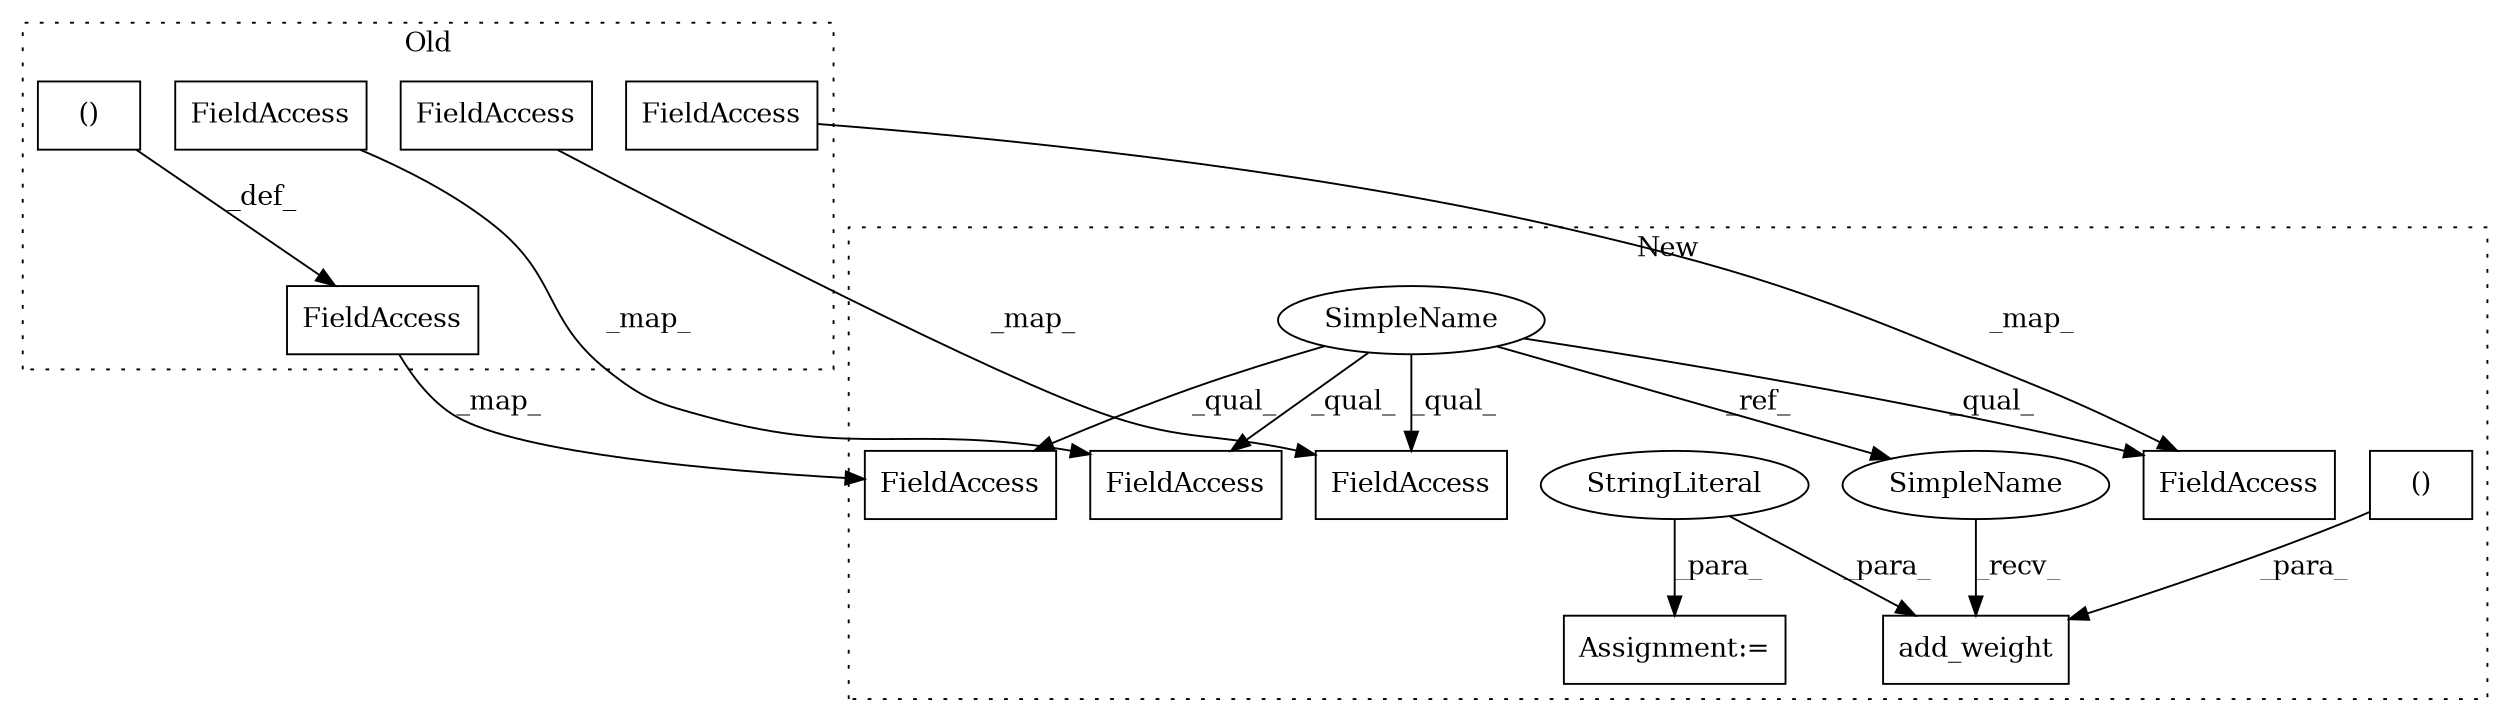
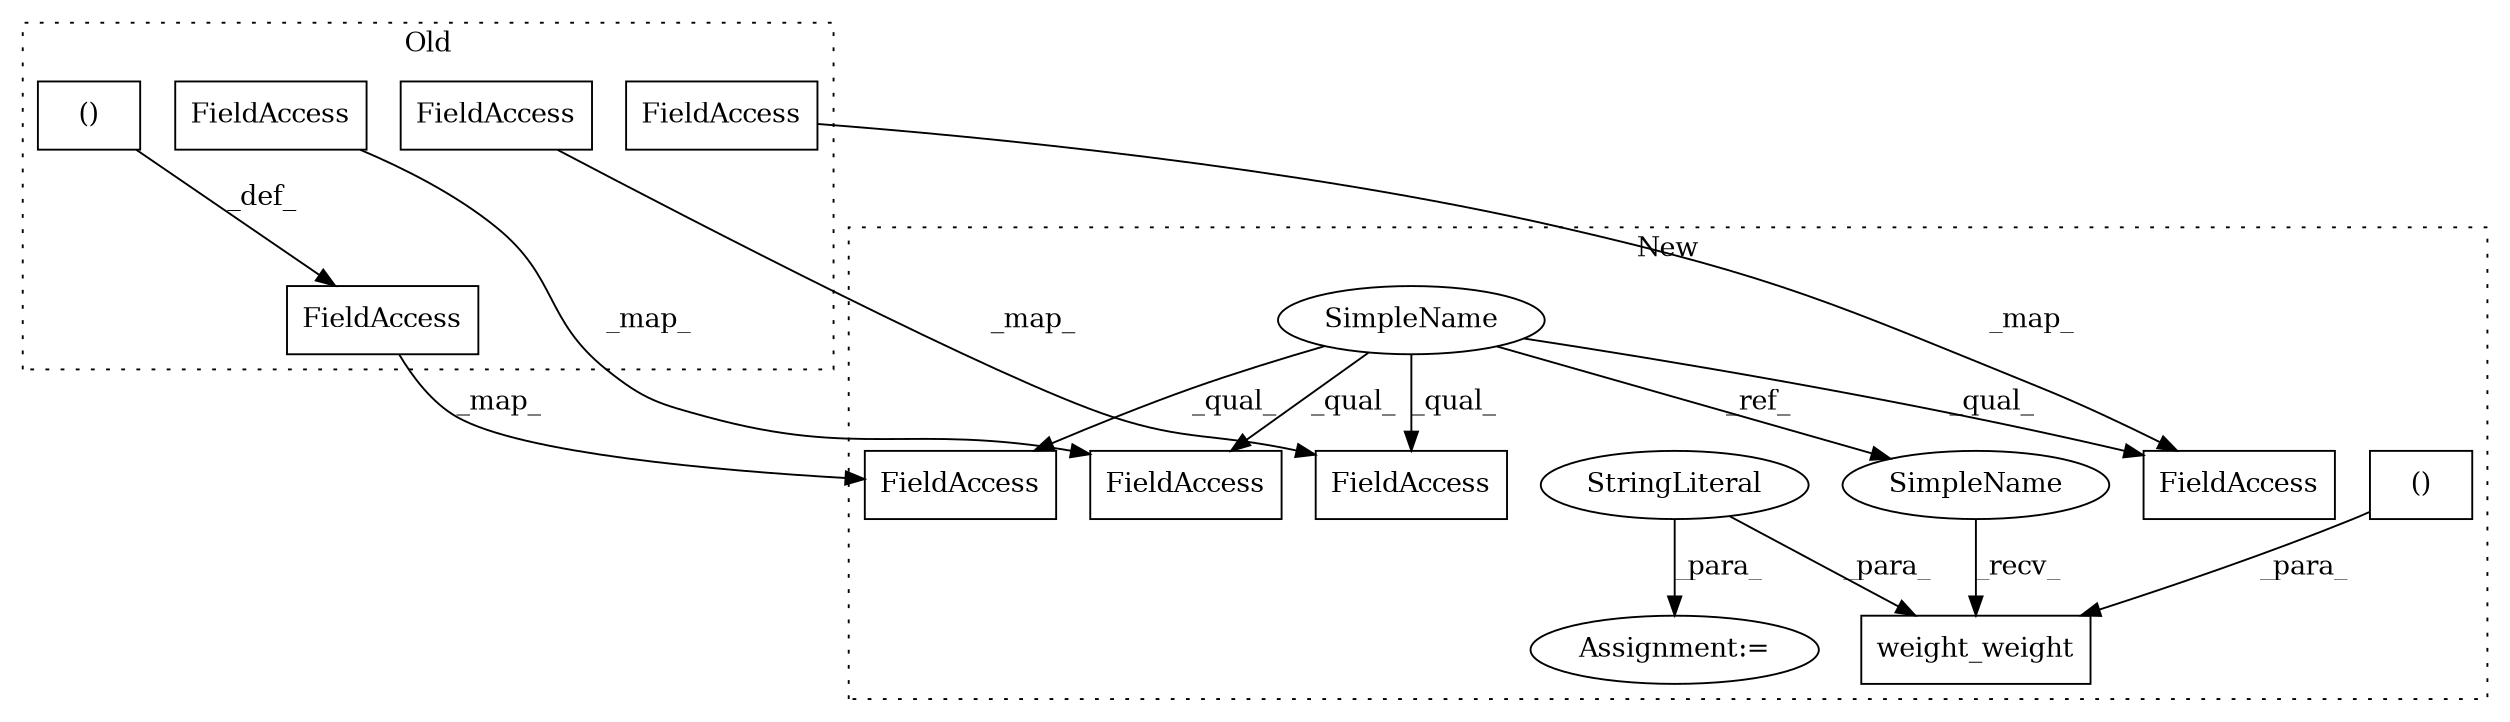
  digraph {
    node [a=22 l=6 shape=box]
    n1 [a=106 l=43 label="()" s=3749]
    n2 [l=12 label=FieldAccess s=3675]
    n3 [l=9 label=FieldAccess s=3795]
    n4 [l=18 label=FieldAccess s=3918]
    n5 [label=FieldAccess s=3811]
-   n6 [a=32 l="18,1" label=add_weight s="3980,4072"]
+   n6 [a=32 l="18,1" label=weight_weight s="3980,4072"]
    n7 [a=106 l=25 label="()" s=3998]
    n8 [a=42 l=4 label=SimpleName s=3550 shape=ellipse]
    n9 [l=12 label=FieldAccess s=3703]
    n10 [l=9 label=FieldAccess s=3803]
    n11 [l=18 label=FieldAccess s=3898]
    n12 [a=45 label=StringLiteral s=4029 shape=ellipse]
-   n13 [a=7 l=1 label="Assignment:=" s=3974]
+   n13 [a=7 l=1 label="Assignment:=" s=3974 shape=ellipse]
    n14 [label=FieldAccess s=3819]
    n15 [a=42 l=4 label=SimpleName s=3975 shape=ellipse]
    subgraph cluster_1 {
      label=Old
      style=dotted
      n1
      n2
      n3
      n4
      n5
    }
    subgraph cluster_2 {
      label=New
      style=dotted
      n6
      n7
      n8
      n9
      n10
      n11
      n12
      n13
      n14
      n15
    }
    n1 -> n2 [label=_def_]
    n2 -> n9 [label=_map_]
    n3 -> n10 [label=_map_]
    n4 -> n11 [label=_map_]
    n5 -> n14 [label=_map_]
    n7 -> n6 [label=_para_]
    n8 -> n9 [label=_qual_]
    n8 -> n10 [label=_qual_]
    n8 -> n11 [label=_qual_]
    n8 -> n14 [label=_qual_]
    n8 -> n15 [label=_ref_]
    n12 -> n6 [label=_para_]
    n12 -> n13 [label=_para_]
    n15 -> n6 [label=_recv_]
  }
